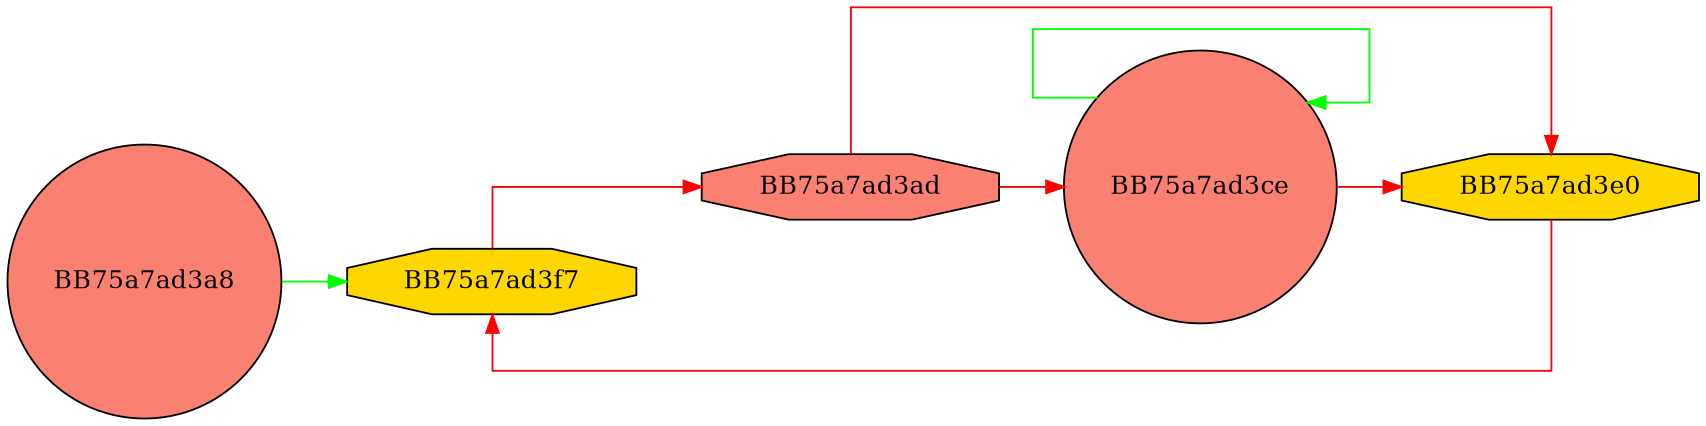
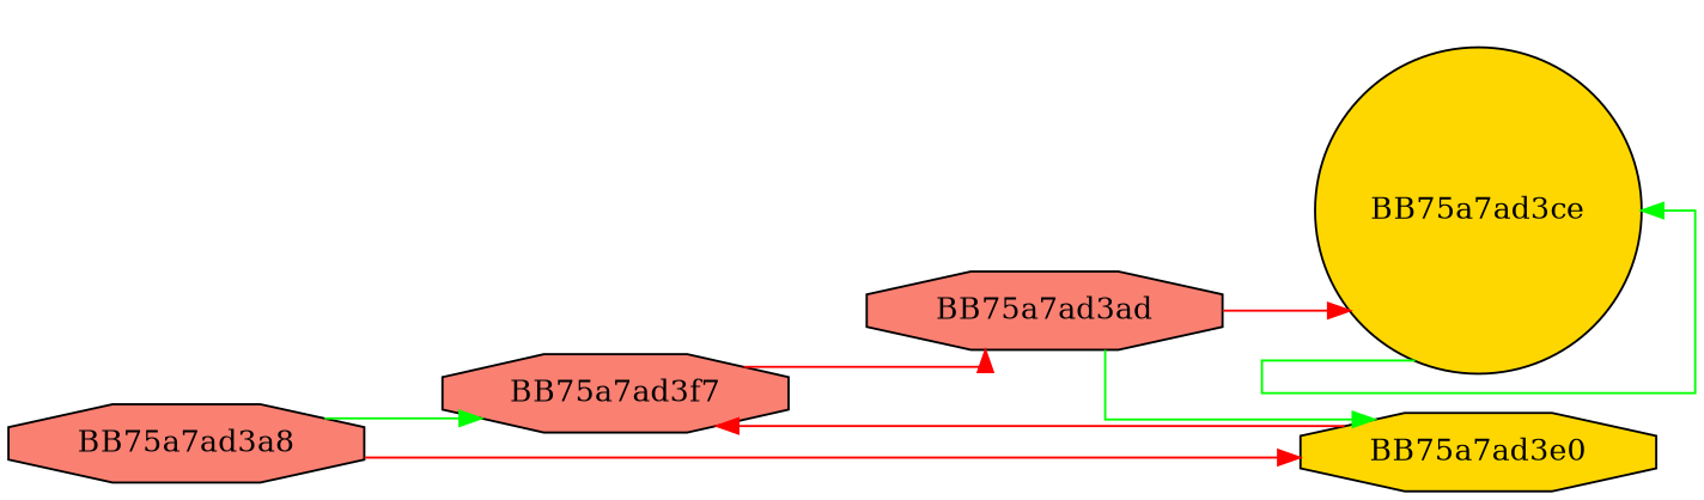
  digraph {
    rankdir=LR
    splines=ortho
    node [fillcolor=gold shape=octagon style=filled]
    edge [color=red]
-   BB75a7ad3a8 [fillcolor=salmon shape=circle]
-   BB75a7ad3f7
+   BB75a7ad3a8 [fillcolor=salmon]
+   BB75a7ad3f7 [fillcolor=salmon]
    BB75a7ad3ad [fillcolor=salmon]
    BB75a7ad3e0
-   BB75a7ad3ce [fillcolor=salmon shape=circle]
+   BB75a7ad3ce [shape=circle]
    BB75a7ad3a8 -> BB75a7ad3f7 [color=green]
    BB75a7ad3f7 -> BB75a7ad3ad
-   BB75a7ad3ad -> BB75a7ad3e0
+   BB75a7ad3ad -> BB75a7ad3e0 [color=green]
    BB75a7ad3ad -> BB75a7ad3ce
    BB75a7ad3e0 -> BB75a7ad3f7
-   BB75a7ad3ce -> BB75a7ad3e0
+   BB75a7ad3a8 -> BB75a7ad3e0
    BB75a7ad3ce -> BB75a7ad3ce [color=green]
  }
